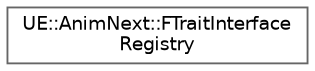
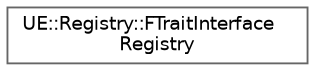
  digraph {
    rankdir=LR
-   n1 [color=grey40 fillcolor=white fontname=Helvetica fontsize=10 height=0.2 label="UE::AnimNext::FTraitInterface\lRegistry" shape=box style=filled width=0.4]
+   n1 [color=grey40 fillcolor=white fontname=Helvetica fontsize=10 height=0.2 label="UE::Registry::FTraitInterface\lRegistry" shape=box style=filled width=0.4]
  }
